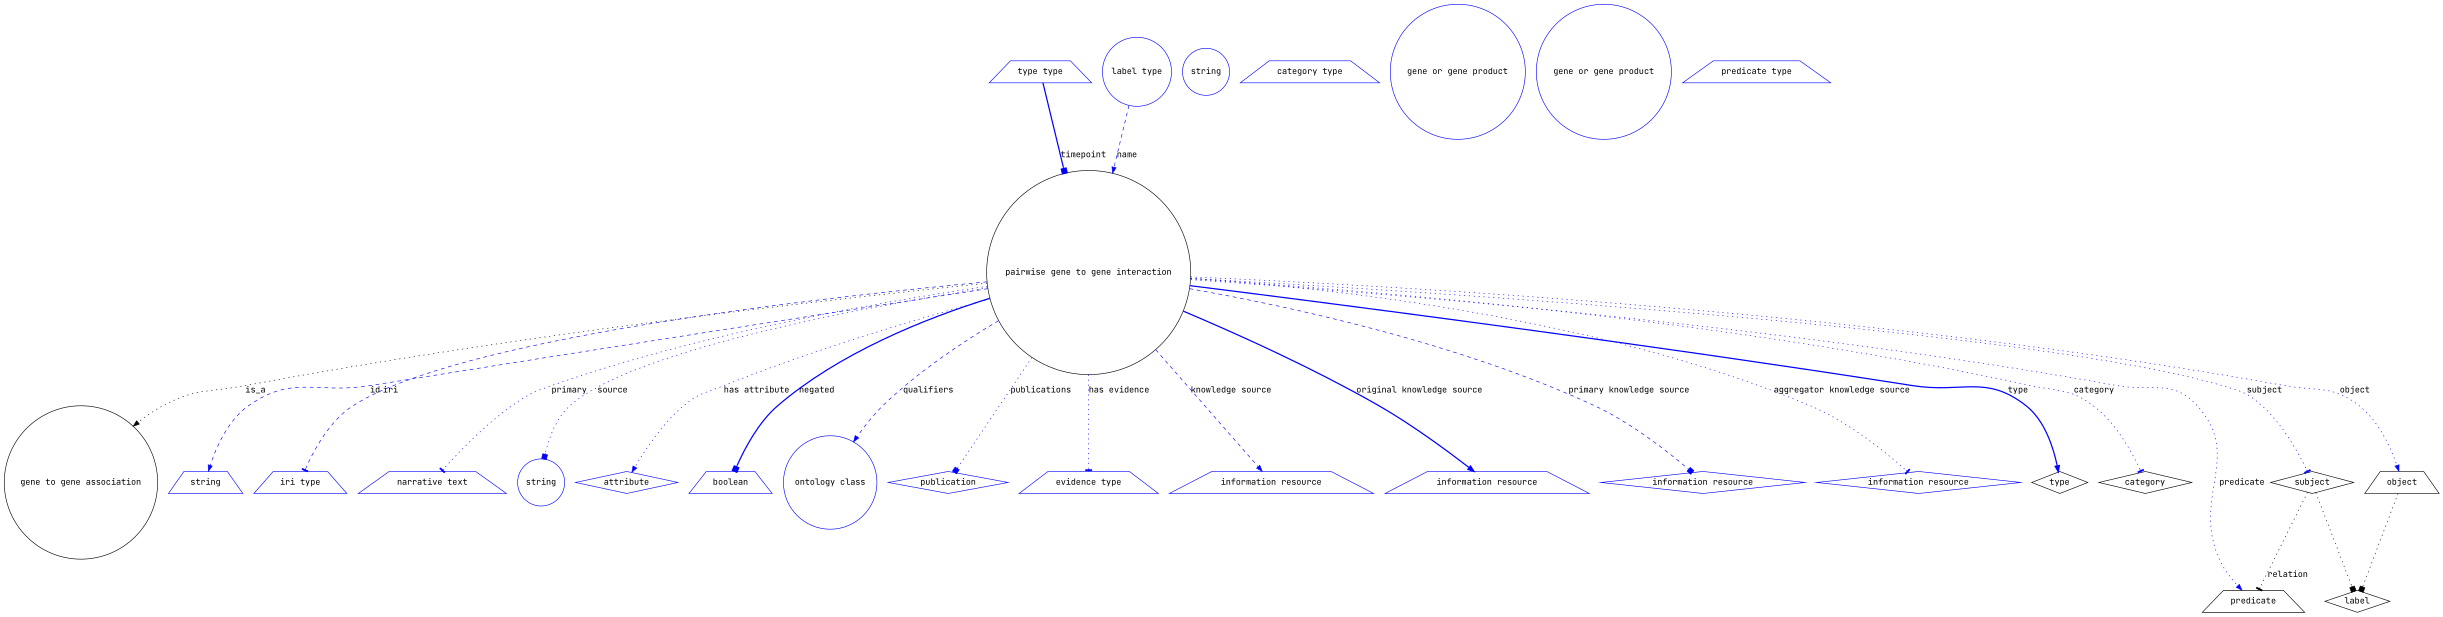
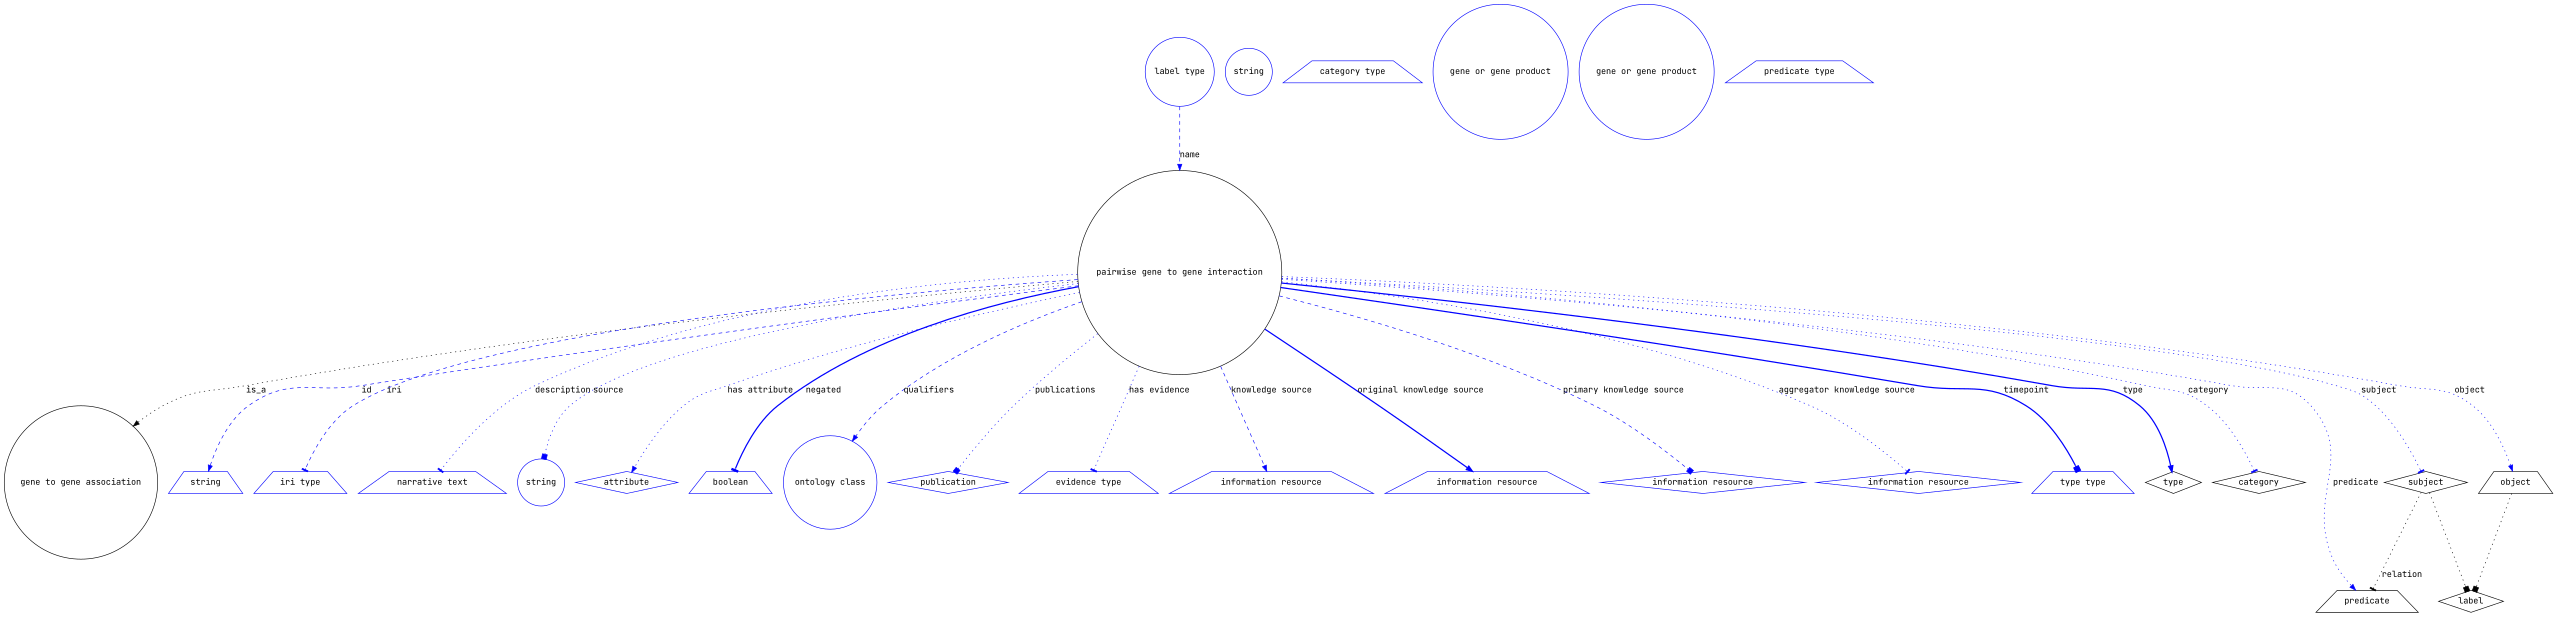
  digraph {
    fontname="JetBrains Mono"
    node [fontname="JetBrains Mono" shape=trapezium color=blue]
    edge [arrowhead=normal fontname="JetBrains Mono" style=dotted color=blue]
    n1 [height=0.5 label="pairwise gene to gene interaction" shape=circle width=4.6399 color=""]
    "gene to gene association" [height=0.5 shape=circle width=3.4844 color=""]
    n3 [height=0.5 label=string width=1.0652]
    n4 [height=0.5 label="iri type" width=1.2277]
    n5 [height=0.5 label="narrative text" width=2.0943]
    n6 [height=0.5 label=string shape=circle width=1.0652]
    n7 [height=0.5 label=attribute shape=diamond width=1.4443]
    n8 [height=0.5 label=boolean width=1.2999]
    n9 [height=0.5 label="ontology class" shape=circle width=2.1304]
    n10 [height=0.5 label=publication shape=diamond width=1.7332]
    n11 [height=0.5 label="evidence type" width=2.0943]
    n12 [height=0.5 label="information resource" width=3.015]
    n13 [height=0.5 label="information resource" width=3.015]
    n14 [height=0.5 label="information resource" shape=diamond width=3.015]
    n15 [height=0.5 label="information resource" shape=diamond width=3.015]
    n16 [height=0.5 label="type type" width=1.5346]
    type [height=0.5 shape=diamond width=0.86659 color=""]
    category [height=0.5 shape=diamond width=1.4263 color=""]
    subject [height=0.5 shape=diamond width=1.2277 color=""]
    object [height=0.5 width=1.0832 color=""]
    predicate [height=0.5 width=1.5165 color=""]
    n22 [height=0.5 label="label type" shape=circle width=1.5707]
    n23 [height=0.5 label=label shape=diamond width=1.2999 color=""]
    n24 [height=0.5 label=string shape=circle width=1.0652]
    n25 [height=0.5 label="category type" width=2.0762]
    n26 [height=0.5 label="gene or gene product" shape=circle width=3.0692]
    n27 [height=0.5 label="gene or gene product" shape=circle width=3.0692]
    n28 [height=0.5 label="predicate type" width=2.1665]
    n1 -> "gene to gene association" [label=is_a color=""]
    n1 -> n3 [label=id style=dashed]
    n1 -> n4 [arrowhead=tee label=iri style=dashed]
-   n1 -> n5 [arrowhead=tee label=primary]
+   n1 -> n5 [arrowhead=tee label=description]
    n1 -> n6 [arrowhead=box label=source]
    n1 -> n7 [label="has attribute"]
-   n1 -> n8 [arrowhead=box label=negated style=bold]
+   n1 -> n8 [arrowhead=tee label=negated style=bold]
    n1 -> n9 [label=qualifiers style=dashed]
    n1 -> n10 [arrowhead=box label=publications]
    n1 -> n11 [arrowhead=tee label="has evidence"]
    n1 -> n12 [label="knowledge source" style=dashed]
    n1 -> n13 [label="original knowledge source" style=bold]
    n1 -> n14 [arrowhead=box label="primary knowledge source" style=dashed]
    n1 -> n15 [arrowhead=tee label="aggregator knowledge source"]
-   n16 -> n1 [arrowhead=box label=timepoint style=bold]
+   n1 -> n16 [arrowhead=box label=timepoint style=bold]
    n1 -> type [label=type style=bold]
    n1 -> category [arrowhead=tee label=category]
    n1 -> subject [arrowhead=tee label=subject]
    n1 -> object [label=object]
    n1 -> predicate [label=predicate]
    subject -> predicate [arrowhead=tee label=relation color=""]
    subject -> n23 [arrowhead=box color=""]
    object -> n23 [arrowhead=box color=""]
    n22 -> n1 [label=name style=dashed]
  }
